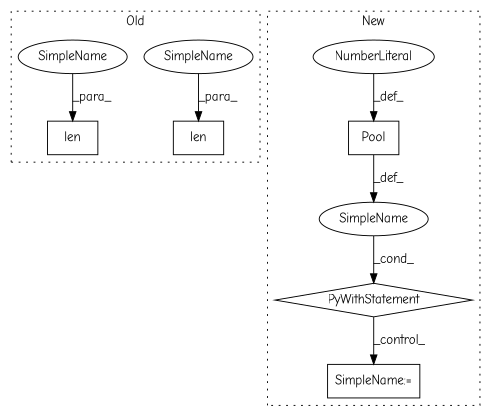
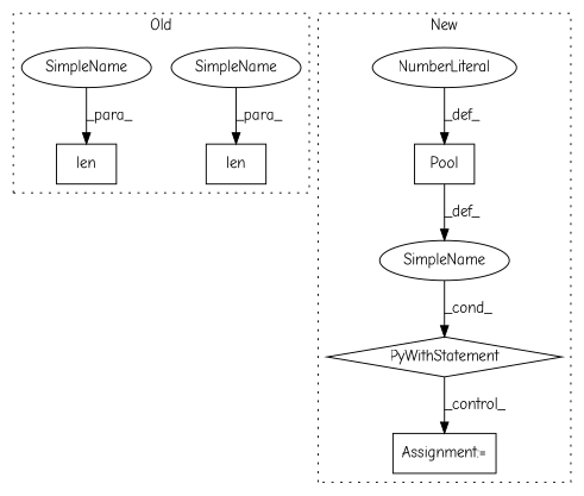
  digraph {
    fontname="Comic Neue"
    node [a=32 fontname="Comic Neue" l="4,1" shape=box]
    edge [fontname="Comic Neue"]
    n1 [label=len s="7912,7926"]
    n2 [label=len s="6570,6584"]
    n3 [a=42 l=10 label=SimpleName s=7916 shape=ellipse]
    n4 [a=42 l=10 label=SimpleName s=6574 shape=ellipse]
    n5 [l="5,1" label=Pool s="7453,7459"]
    n6 [a=34 l=1 label=NumberLiteral s=7458 shape=ellipse]
    n7 [a=104 l="10,2" label=PyWithStatement s="7443,7460" shape=diamond]
    n8 [a=42 label=SimpleName shape=ellipse l=""]
-   n9 [a=7 l=4 label="SimpleName:=" s=7498]
+   n9 [a=7 l=4 label="Assignment:=" s=7498]
    subgraph cluster_1 {
      label=Old
      style=dotted
      n1
      n2
      n3
      n4
    }
    subgraph cluster_2 {
      label=New
      style=dotted
      n5
      n6
      n7
      n8
      n9
    }
    n3 -> n1 [label=_para_]
    n4 -> n2 [label=_para_]
    n5 -> n8 [label=_def_]
    n6 -> n5 [label=_def_]
    n7 -> n9 [label=_control_]
    n8 -> n7 [label=_cond_]
  }
